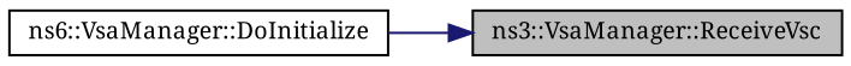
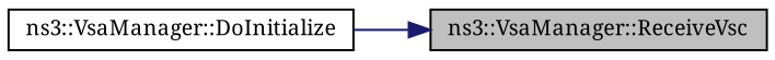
  digraph {
    rankdir=RL
    fontname="Noto Serif"
    node [color=black fontname="Noto Serif" fontsize=10 shape=record style=filled]
    n1 [fillcolor=grey75 fontcolor=black height=0.2 label="ns3::VsaManager::ReceiveVsc" width=0.4]
-   n2 [fillcolor=white height=0.2 label="ns6::VsaManager::DoInitialize" width=0.4]
+   n2 [fillcolor=white height=0.2 label="ns3::VsaManager::DoInitialize" width=0.4]
    n1 -> n2 [color=midnightblue dir=back fontname="Noto Serif" fontsize=10 labelfontname=Helvetica labelfontsize=10 style=solid]
  }
